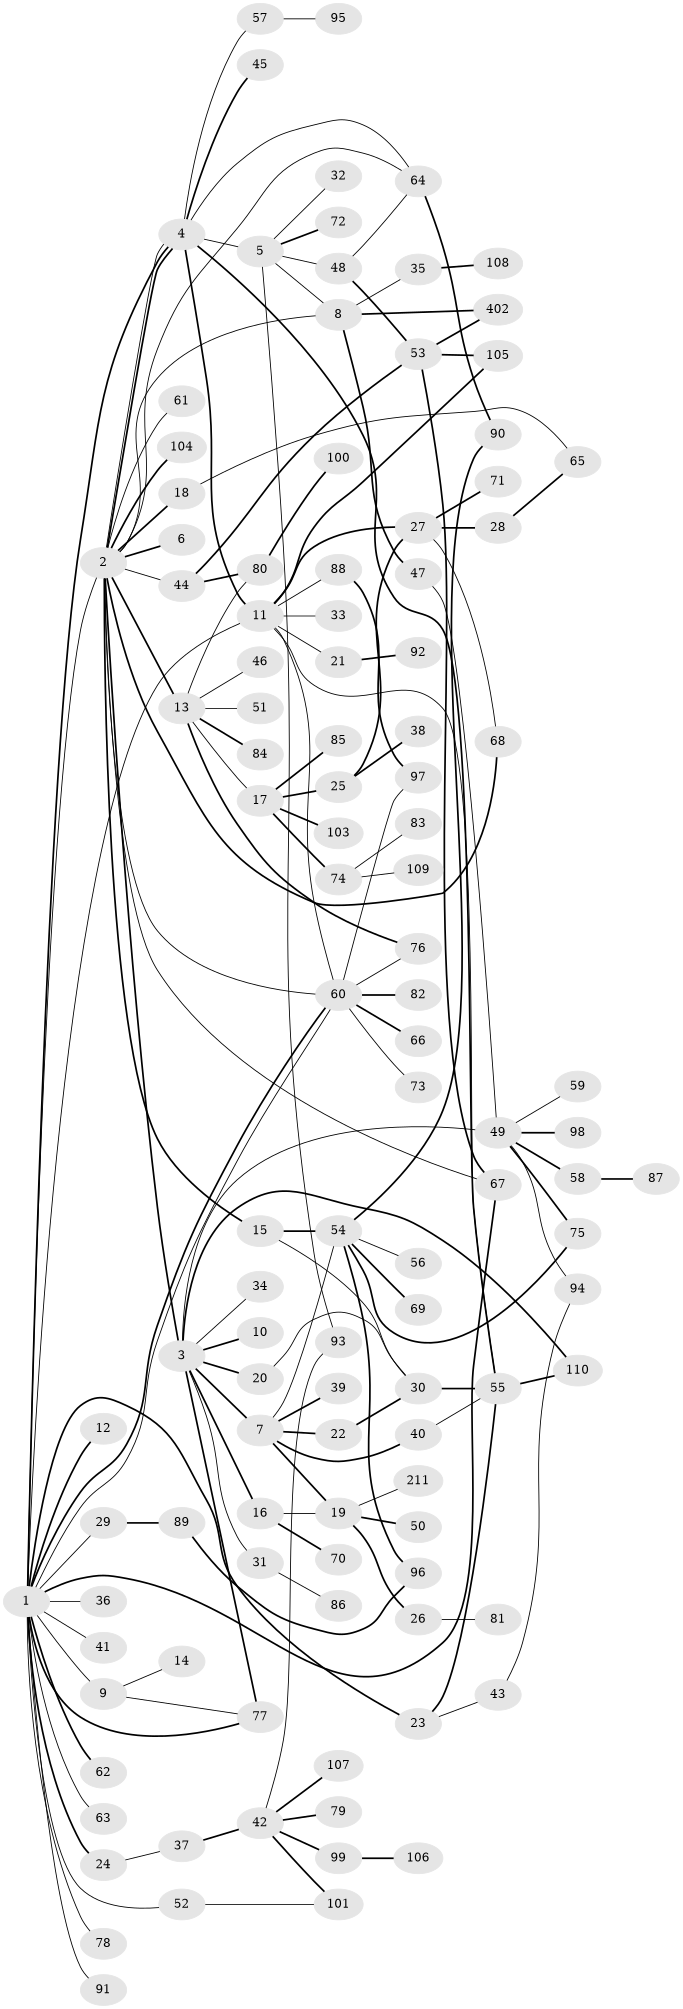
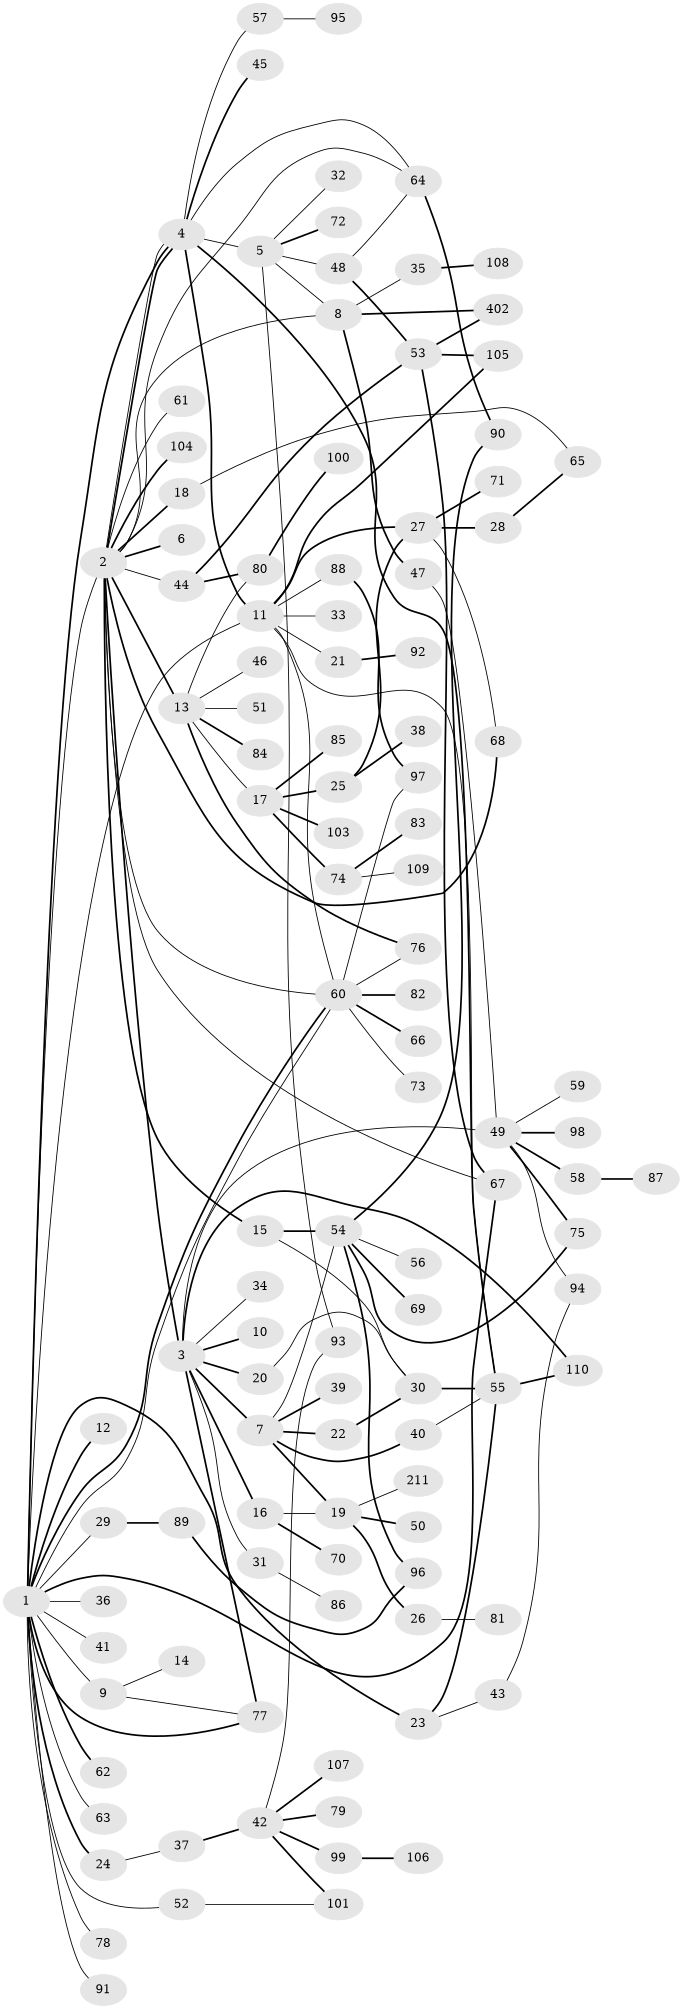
  graph {
    rankdir=LR
    node [color=gray90 style=filled]
    edge [style=bold]
    1
    2
    4
    9
    11
    12
    23
    24
    29
    36
    41
    52
    60
    62
    63
    67
    77
    78
    91
    3
    6
    8
    13
    15
    18
    44
    61
    64
    68
    104
    5
    45
    55
    57
    14
    21
    27
    33
    88
    105
    43
    37
    89
    101
    76
    66
    73
    82
    97
    7
    10
    16
    20
    31
    34
    49
    110
    35
    47
    n60 [label=402]
    17
    46
    51
    80
    84
    54
    30
    65
    53
    90
    19
    22
    39
    40
    70
    86
    94
    58
    59
    75
    98
    32
    48
    72
    93
    95
    26
    50
    n89 [label=211]
    56
    69
    96
    108
    92
    28
    71
    25
    74
    85
    103
    100
    38
    83
    109
    81
    42
    79
    99
    107
    106
    87
    1 -- 2 [style=solid]
    1 -- 4
    1 -- 9 [style=solid]
    1 -- 11 [style=solid]
    1 -- 12
    1 -- 23
    1 -- 24
    1 -- 29 [style=solid]
    1 -- 36 [style=solid]
    1 -- 41 [style=solid]
    1 -- 52 [style=solid]
    1 -- 60 [style=solid]
    1 -- 60
    1 -- 62
    1 -- 63 [style=solid]
    1 -- 67
    1 -- 77
    1 -- 78 [style=solid]
    1 -- 91 [style=solid]
    2 -- 4
    2 -- 4 [style=solid]
    2 -- 60 [style=solid]
    2 -- 67 [style=solid]
    2 -- 3
    2 -- 6
    2 -- 8 [style=solid]
    2 -- 13
    2 -- 15
    2 -- 18
    2 -- 44 [style=solid]
    2 -- 61 [style=solid]
    2 -- 64 [style=solid]
    2 -- 68
    2 -- 104
    4 -- 11
    4 -- 64 [style=solid]
    4 -- 5 [style=solid]
    4 -- 45
    4 -- 55
    4 -- 57 [style=solid]
    9 -- 77 [style=solid]
    9 -- 14 [style=solid]
    11 -- 60 [style=solid]
    11 -- 55 [style=solid]
    11 -- 21 [style=solid]
    11 -- 27
    11 -- 33 [style=solid]
    11 -- 88 [style=solid]
    11 -- 105
    23 -- 55
    23 -- 43 [style=solid]
    24 -- 37 [style=solid]
    29 -- 89
    52 -- 101 [style=solid]
    60 -- 76 [style=solid]
    60 -- 66
    60 -- 73 [style=solid]
    60 -- 82
    60 -- 97 [style=solid]
    3 -- 77
    3 -- 7
    3 -- 10
    3 -- 16
    3 -- 20
    3 -- 31 [style=solid]
    3 -- 34 [style=solid]
    3 -- 49 [style=solid]
    3 -- 110
    8 -- 35 [style=solid]
    8 -- 47
    8 -- n60
    13 -- 76
    13 -- 17 [style=solid]
    13 -- 46 [style=solid]
    13 -- 51 [style=solid]
    13 -- 80 [style=solid]
    13 -- 84
    15 -- 54
    15 -- 30 [style=solid]
    18 -- 65 [style=solid]
    44 -- 80
    44 -- 53
    64 -- 90
    5 -- 8 [style=solid]
    5 -- 32 [style=solid]
    5 -- 48 [style=solid]
    5 -- 72
    5 -- 93 [style=solid]
    55 -- 110
    57 -- 95 [style=solid]
    21 -- 92
    27 -- 68 [style=solid]
    27 -- 28
    27 -- 71
    88 -- 97
    43 -- 94 [style=solid]
    37 -- 42
    89 -- 96
    7 -- 54 [style=solid]
    7 -- 19
    7 -- 22
    7 -- 39
    7 -- 40
    16 -- 19 [style=solid]
    16 -- 70
    20 -- 30 [style=solid]
    31 -- 86 [style=solid]
    49 -- 94 [style=solid]
    49 -- 58
    49 -- 59 [style=solid]
    49 -- 75
    49 -- 98
    35 -- 108
    47 -- 49 [style=solid]
    17 -- 25
    17 -- 74
    17 -- 85
    17 -- 103
    80 -- 100
    54 -- 90
    54 -- 75
    54 -- 56 [style=solid]
    54 -- 69
    54 -- 96
    30 -- 55
    53 -- 67
    53 -- 105
    53 -- n60
    19 -- 26
    19 -- 50
    19 -- n89 [style=solid]
    22 -- 30
    40 -- 55 [style=solid]
    58 -- 87
    48 -- 64 [style=solid]
    48 -- 53
    26 -- 81 [style=solid]
    28 -- 65
    25 -- 27
    25 -- 38
-   74 -- 83 [style=solid]
+   74 -- 83
    74 -- 109 [style=solid]
    42 -- 101
    42 -- 93 [style=solid]
    42 -- 79
    42 -- 99
    42 -- 107
    99 -- 106
  }
